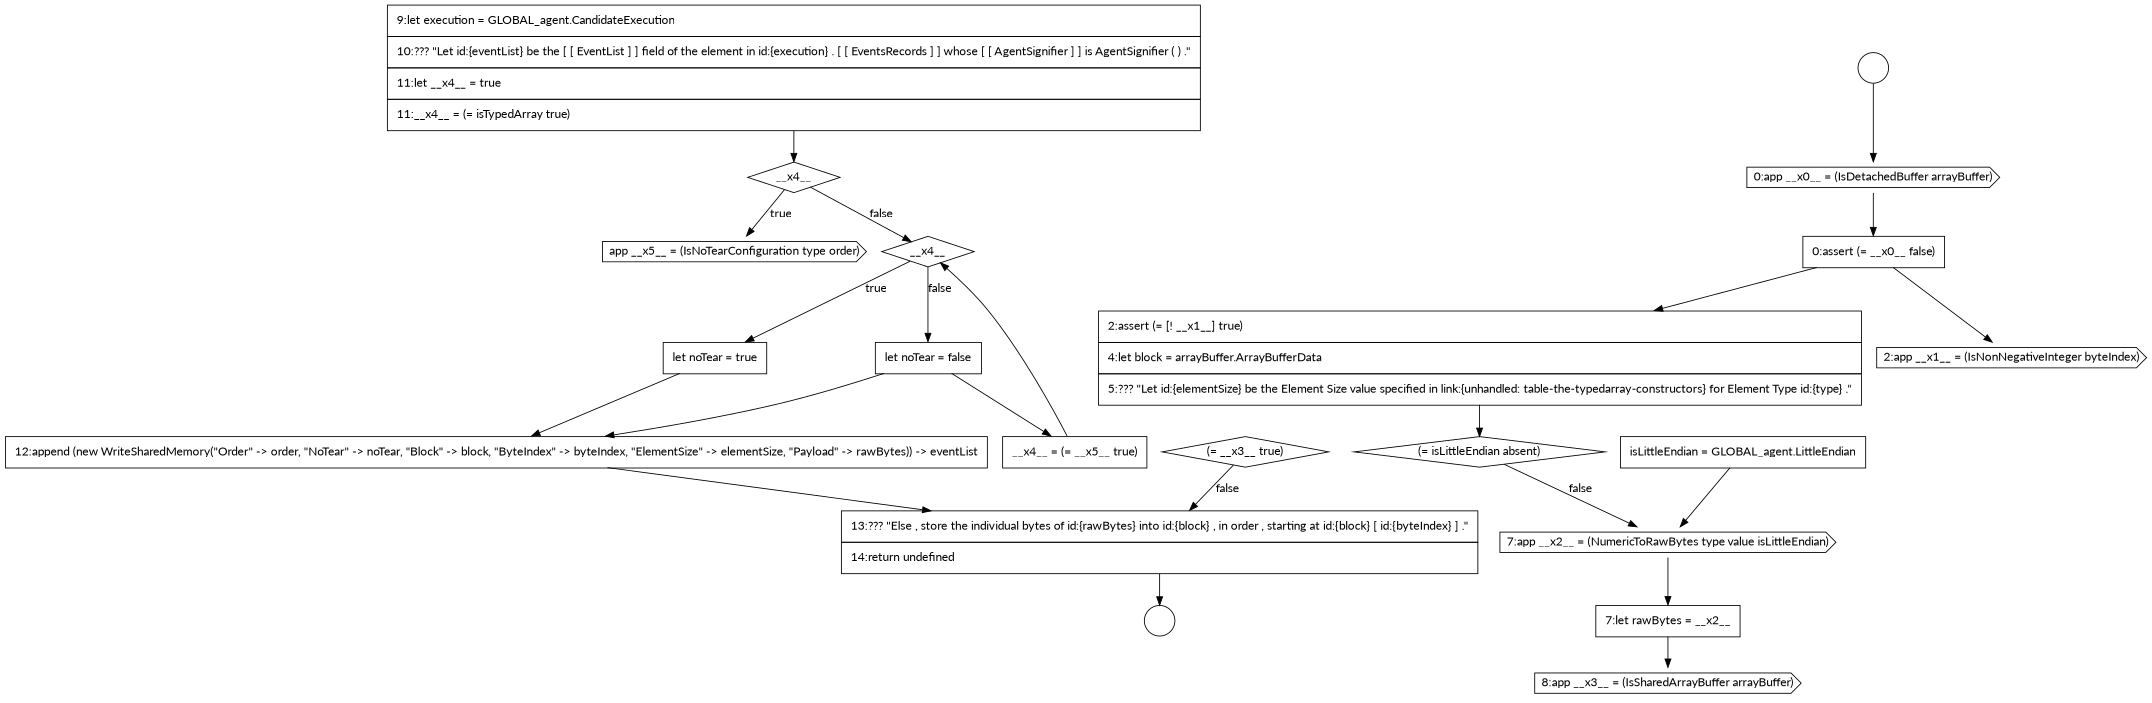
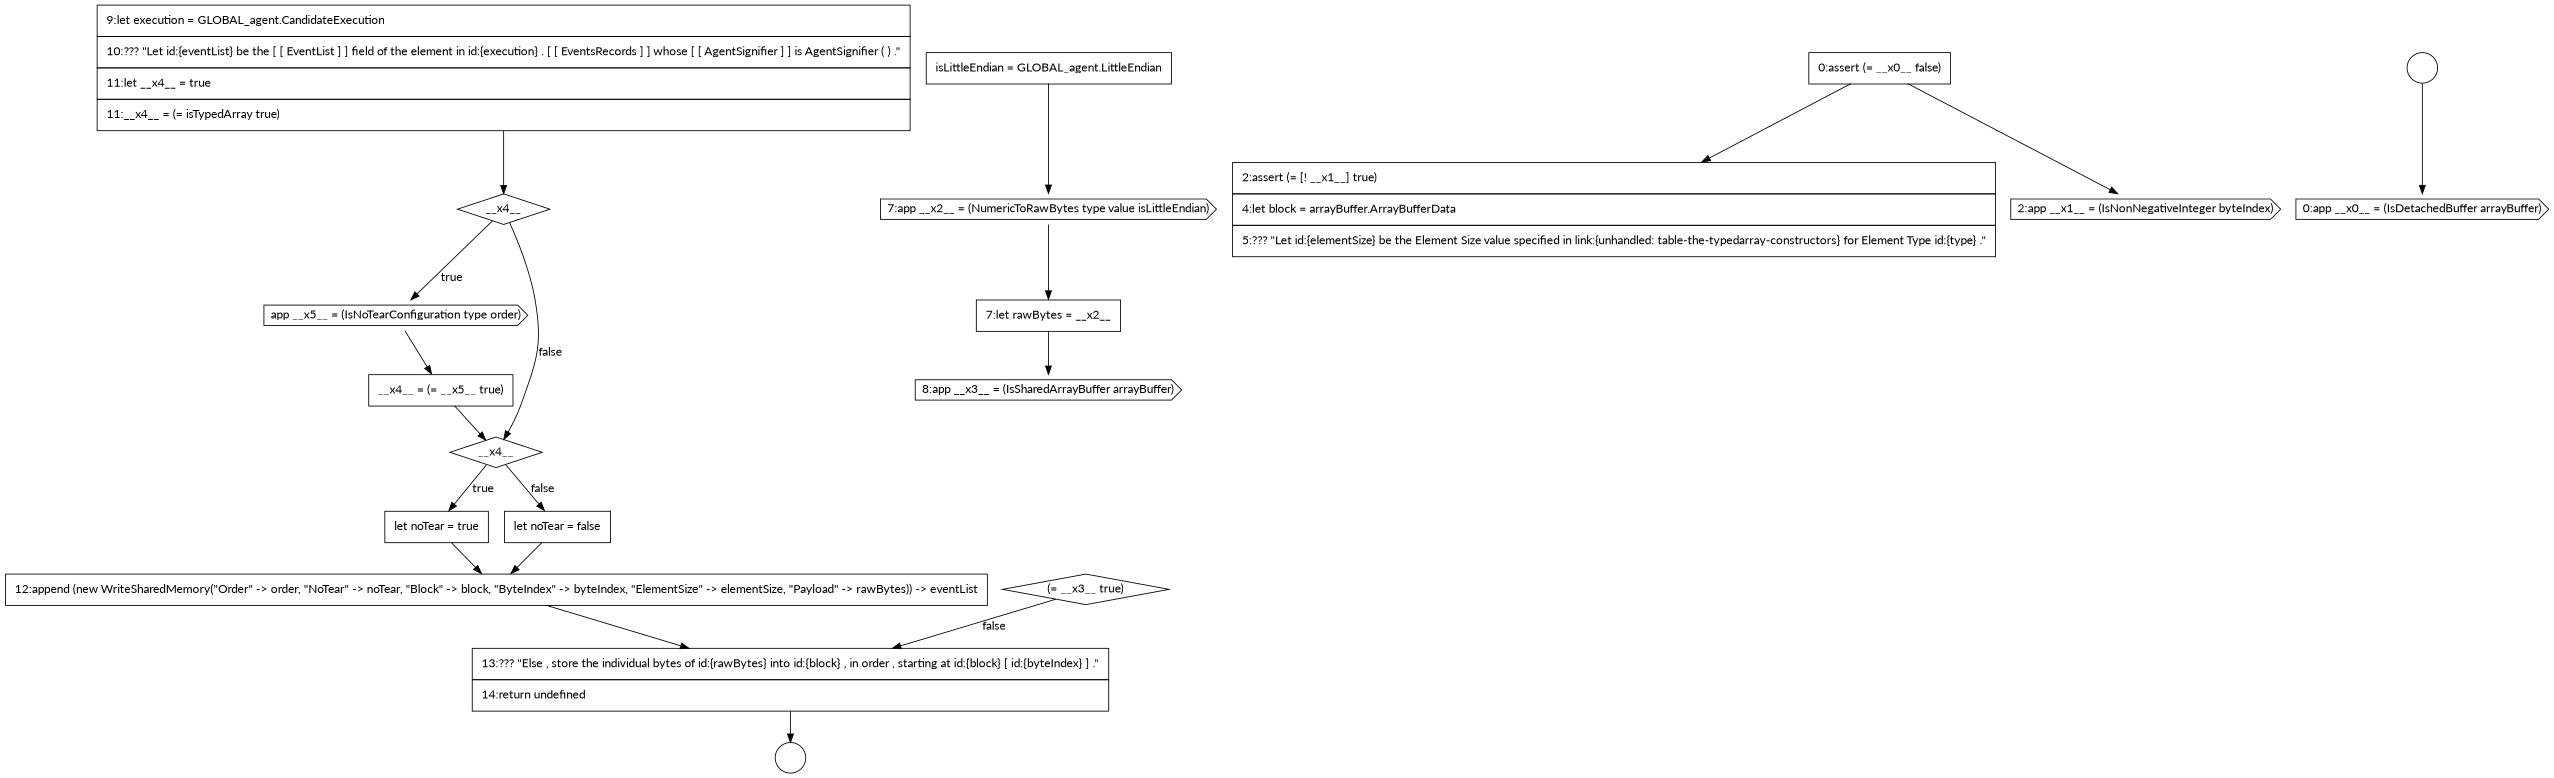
  digraph {
    fontname=Lato
    node [color=black fillcolor=white fontname=Lato shape=none style=filled]
    edge [color=black fontname=Lato]
    n1 [label=<<font color="black">     <table border="0" cellborder="1" cellspacing="0" cellpadding="10">       <tr><td align="left">9:let execution = GLOBAL_agent.CandidateExecution</td></tr>       <tr><td align="left">10:??? &quot;Let id:{eventList} be the [ [ EventList ] ] field of the element in id:{execution} . [ [ EventsRecords ] ] whose [ [ AgentSignifier ] ] is AgentSignifier ( ) .&quot;</td></tr>       <tr><td align="left">11:let __x4__ = true</td></tr>       <tr><td align="left">11:__x4__ = (= isTypedArray true)</td></tr>     </table>   </font>> margin=0]
    n2 [label=<<font color="black">__x4__</font>> shape=diamond]
    n3 [label=<<font color="black">app __x5__ = (IsNoTearConfiguration type order)</font>> shape=cds]
    n4 [label=<<font color="black">__x4__</font>> shape=diamond]
    n5 [label=<<font color="black">     <table border="0" cellborder="1" cellspacing="0" cellpadding="10">       <tr><td align="left">let noTear = true</td></tr>     </table>   </font>> margin=0]
    n6 [label=<<font color="black">     <table border="0" cellborder="1" cellspacing="0" cellpadding="10">       <tr><td align="left">12:append (new WriteSharedMemory(&quot;Order&quot; -&gt; order, &quot;NoTear&quot; -&gt; noTear, &quot;Block&quot; -&gt; block, &quot;ByteIndex&quot; -&gt; byteIndex, &quot;ElementSize&quot; -&gt; elementSize, &quot;Payload&quot; -&gt; rawBytes)) -&gt; eventList</td></tr>     </table>   </font>> margin=0]
    n7 [label=<<font color="black">     <table border="0" cellborder="1" cellspacing="0" cellpadding="10">       <tr><td align="left">13:??? &quot;Else , store the individual bytes of id:{rawBytes} into id:{block} , in order , starting at id:{block} [ id:{byteIndex} ] .&quot;</td></tr>       <tr><td align="left">14:return undefined</td></tr>     </table>   </font>> margin=0]
    n8 [label=<<font color="black">7:app __x2__ = (NumericToRawBytes type value isLittleEndian)</font>> shape=cds]
    n9 [label=<<font color="black">     <table border="0" cellborder="1" cellspacing="0" cellpadding="10">       <tr><td align="left">7:let rawBytes = __x2__</td></tr>     </table>   </font>> margin=0]
    n10 [label=<<font color="black">8:app __x3__ = (IsSharedArrayBuffer arrayBuffer)</font>> shape=cds]
    n11 [label=" " shape=circle]
    n12 [label=<<font color="black">     <table border="0" cellborder="1" cellspacing="0" cellpadding="10">       <tr><td align="left">__x4__ = (= __x5__ true)</td></tr>     </table>   </font>> margin=0]
    n13 [label=<<font color="black">     <table border="0" cellborder="1" cellspacing="0" cellpadding="10">       <tr><td align="left">let noTear = false</td></tr>     </table>   </font>> margin=0]
    n14 [label=<<font color="black">(= __x3__ true)</font>> shape=diamond]
-   n15 [label=<<font color="black">(= isLittleEndian absent)</font>> shape=diamond]
    n16 [label=<<font color="black">     <table border="0" cellborder="1" cellspacing="0" cellpadding="10">       <tr><td align="left">isLittleEndian = GLOBAL_agent.LittleEndian</td></tr>     </table>   </font>> margin=0]
    n17 [label=<<font color="black">     <table border="0" cellborder="1" cellspacing="0" cellpadding="10">       <tr><td align="left">2:assert (= [! __x1__] true)</td></tr>       <tr><td align="left">4:let block = arrayBuffer.ArrayBufferData</td></tr>       <tr><td align="left">5:??? &quot;Let id:{elementSize} be the Element Size value specified in link:{unhandled: table-the-typedarray-constructors} for Element Type id:{type} .&quot;</td></tr>     </table>   </font>> margin=0]
    n18 [label=<<font color="black">0:app __x0__ = (IsDetachedBuffer arrayBuffer)</font>> shape=cds]
    n19 [label=<<font color="black">     <table border="0" cellborder="1" cellspacing="0" cellpadding="10">       <tr><td align="left">0:assert (= __x0__ false)</td></tr>     </table>   </font>> margin=0]
    n20 [label=<<font color="black">2:app __x1__ = (IsNonNegativeInteger byteIndex)</font>> shape=cds]
    n21 [label=" " shape=circle]
    n1 -> n2
    n2 -> n3 [label=<<font color="black">true</font>>]
    n2 -> n4 [label=<<font color="black">false</font>>]
-   n13 -> n12
+   n3 -> n12
    n4 -> n5 [label=<<font color="black">true</font>>]
    n4 -> n13 [label=<<font color="black">false</font>>]
    n5 -> n6
    n6 -> n7
    n7 -> n11
    n8 -> n9
    n9 -> n10
    n12 -> n4
    n13 -> n6
    n14 -> n7 [label=<<font color="black">false</font>>]
-   n15 -> n8 [label=<<font color="black">false</font>>]
    n16 -> n8
-   n17 -> n15
-   n18 -> n19
    n19 -> n17
    n19 -> n20
    n21 -> n18
  }
